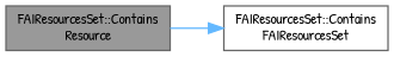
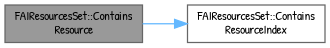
  digraph {
    rankdir=LR
    fontname="Patrick Hand"
    node [fontname="Patrick Hand" fontsize=10 shape=box style=filled]
    n1 [color=gray40 fillcolor=grey60 fontcolor=black height=0.2 label="FAIResourcesSet::Contains\lResource" width=0.4]
-   n2 [color=grey40 fillcolor=white height=0.2 label="FAIResourcesSet::Contains\lFAIResourcesSet" width=0.4]
+   n2 [color=grey40 fillcolor=white height=0.2 label="FAIResourcesSet::Contains\lResourceIndex" width=0.4]
    n1 -> n2 [color=steelblue1 fontname="Patrick Hand" fontsize=10 labelfontname=Helvetica labelfontsize=10 style=solid]
  }
